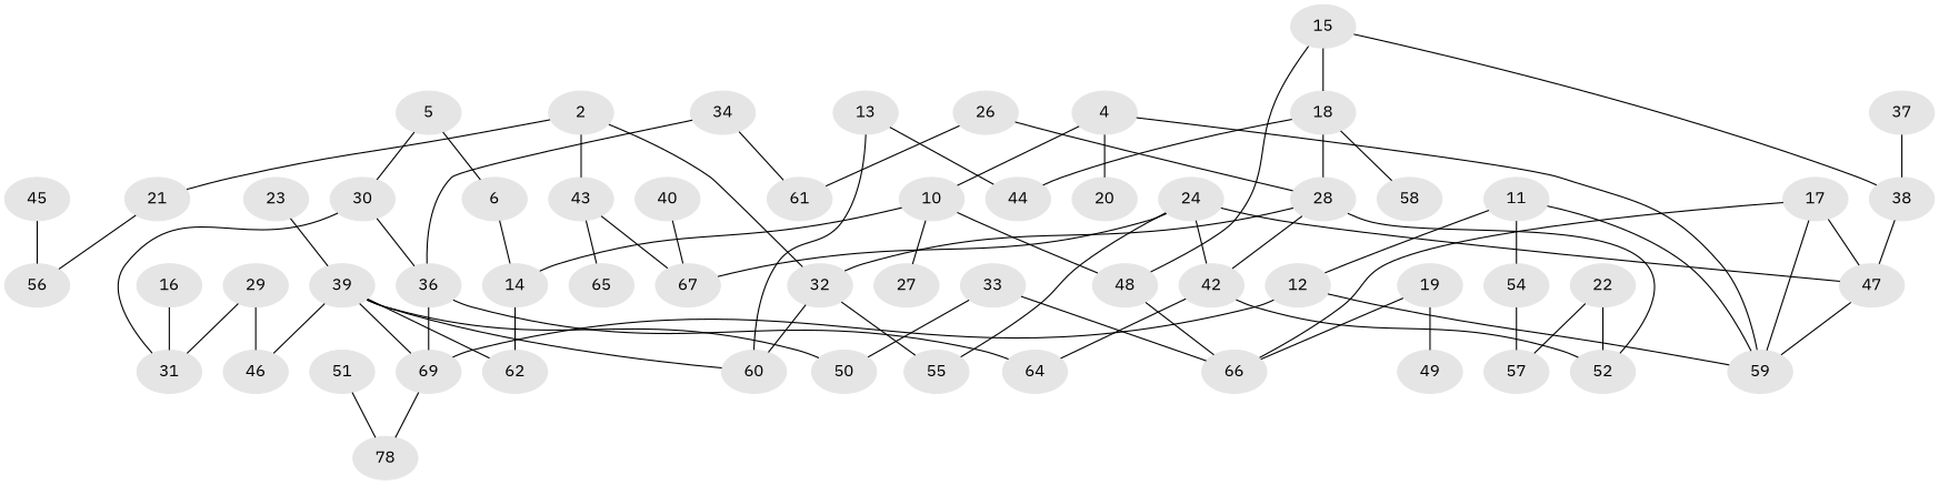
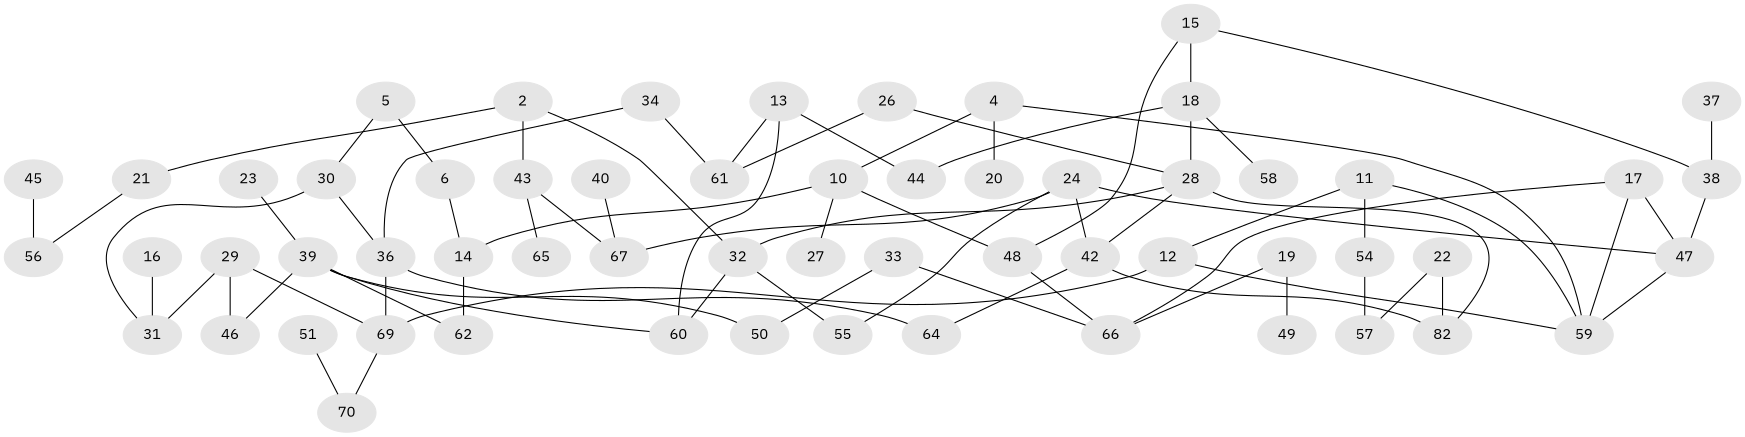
  graph {
    fontname="IBM Plex Sans"
    node [color=gray90 fontname="IBM Plex Sans" style=filled]
    edge [fontname="IBM Plex Sans" weight=1.0]
    2
    21
    32
    43
    56
    60
    55
    67
    65
    4
    10
    20
    59
    14
    27
    48
    5
    6
    30
    31
    36
    37
    38
    62
    66
    11
    12
    54
    69
    57
-   70 [label=78]
+   70
    13
    44
    61
    15
    18
    28
    58
    47
    16
    17
-   52
+   52 [label=82]
    42
    19
    49
    22
    23
    39
    46
    50
    24
    64
    26
    29
    33
    34
    40
    45
    51
    2 -- 21
    2 -- 32
    2 -- 43
    21 -- 56
    32 -- 60
    32 -- 55
    43 -- 67
    43 -- 65
    4 -- 10
    4 -- 20
    4 -- 59
    10 -- 14
    10 -- 27
    10 -- 48
    14 -- 62
    48 -- 66
    5 -- 6
    5 -- 30
    6 -- 14
    30 -- 31
    30 -- 36
    36 -- 69
    36 -- 64
    37 -- 38
    38 -- 47
    11 -- 59
    11 -- 12
    11 -- 54
    12 -- 59
    12 -- 69
    54 -- 57
    69 -- 70
    13 -- 60
    13 -- 44
+   13 -- 61
    15 -- 48
    15 -- 38
    15 -- 18
    18 -- 44
    18 -- 28
    18 -- 58
    28 -- 32
    28 -- 52
    28 -- 42
    47 -- 59
    16 -- 31
    17 -- 59
    17 -- 66
    17 -- 47
    42 -- 52
    42 -- 64
    19 -- 66
    19 -- 49
    22 -- 57
    22 -- 52
    23 -- 39
    39 -- 60
    39 -- 62
    39 -- 46
    39 -- 50
    24 -- 55
    24 -- 67
    24 -- 47
    24 -- 42
    26 -- 61
    26 -- 28
    29 -- 31
-   39 -- 69
+   29 -- 69
    29 -- 46
    33 -- 66
    33 -- 50
    34 -- 36
    34 -- 61
    40 -- 67
    45 -- 56
    51 -- 70
  }
